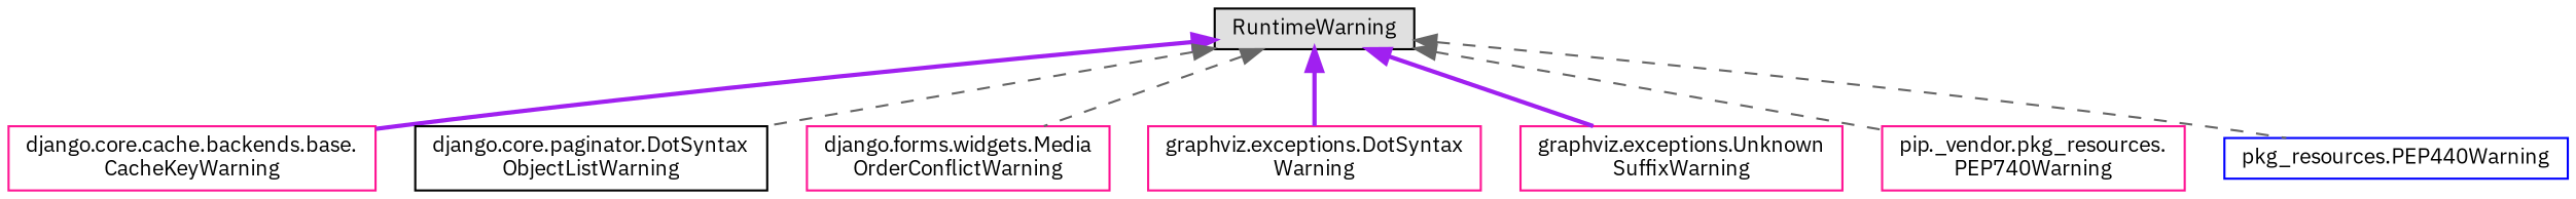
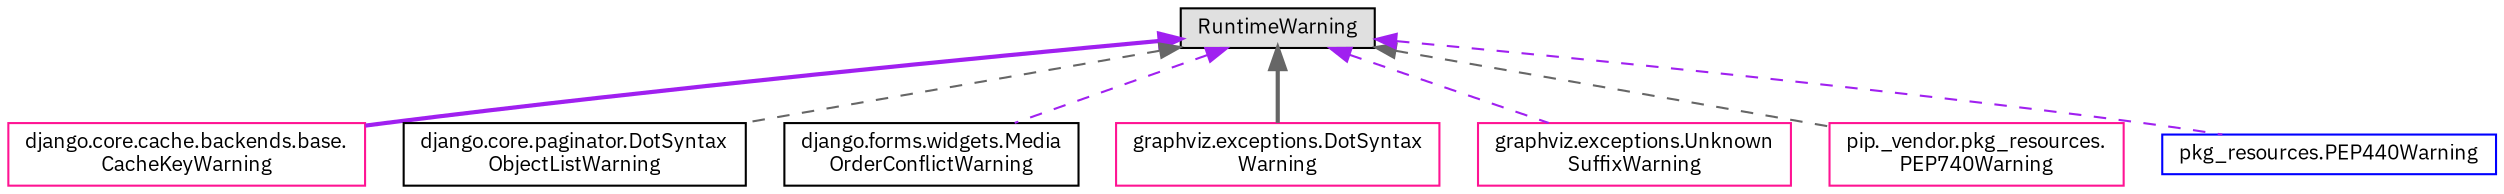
  digraph {
    fontname="IBM Plex Sans"
    rankdir=TB
    node [color=deeppink fillcolor=white fontname="IBM Plex Sans" fontsize=10 shape=box style=filled]
    edge [color=purple dir=back fontname="IBM Plex Sans" fontsize=10 labelfontname=Helvetica labelfontsize=10 style=dashed]
    n1 [color=black fillcolor="#E0E0E0" height=0.2 label=RuntimeWarning width=0.4]
    n2 [height=0.2 label="django.core.cache.backends.base.\lCacheKeyWarning" width=0.4]
    n3 [color=black height=0.2 label="django.core.paginator.DotSyntax\lObjectListWarning" width=0.4]
-   n4 [height=0.2 label="django.forms.widgets.Media\lOrderConflictWarning" width=0.4]
+   n4 [color=black height=0.2 label="django.forms.widgets.Media\lOrderConflictWarning" width=0.4]
    n5 [height=0.2 label="graphviz.exceptions.DotSyntax\lWarning" width=0.4]
    n6 [height=0.2 label="graphviz.exceptions.Unknown\lSuffixWarning" width=0.4]
    n7 [height=0.2 label="pip._vendor.pkg_resources.\lPEP740Warning" width=0.4]
    n8 [color=blue height=0.2 label="pkg_resources.PEP440Warning" width=0.4]
    n1 -> n2 [style=bold]
    n1 -> n3 [color=gray40]
-   n1 -> n4 [color=gray40]
-   n1 -> n5 [style=bold]
-   n1 -> n6 [style=bold]
+   n1 -> n4
+   n1 -> n5 [color=gray40 style=bold]
+   n1 -> n6
    n1 -> n7 [color=gray40]
-   n1 -> n8 [color=gray40]
+   n1 -> n8
  }
